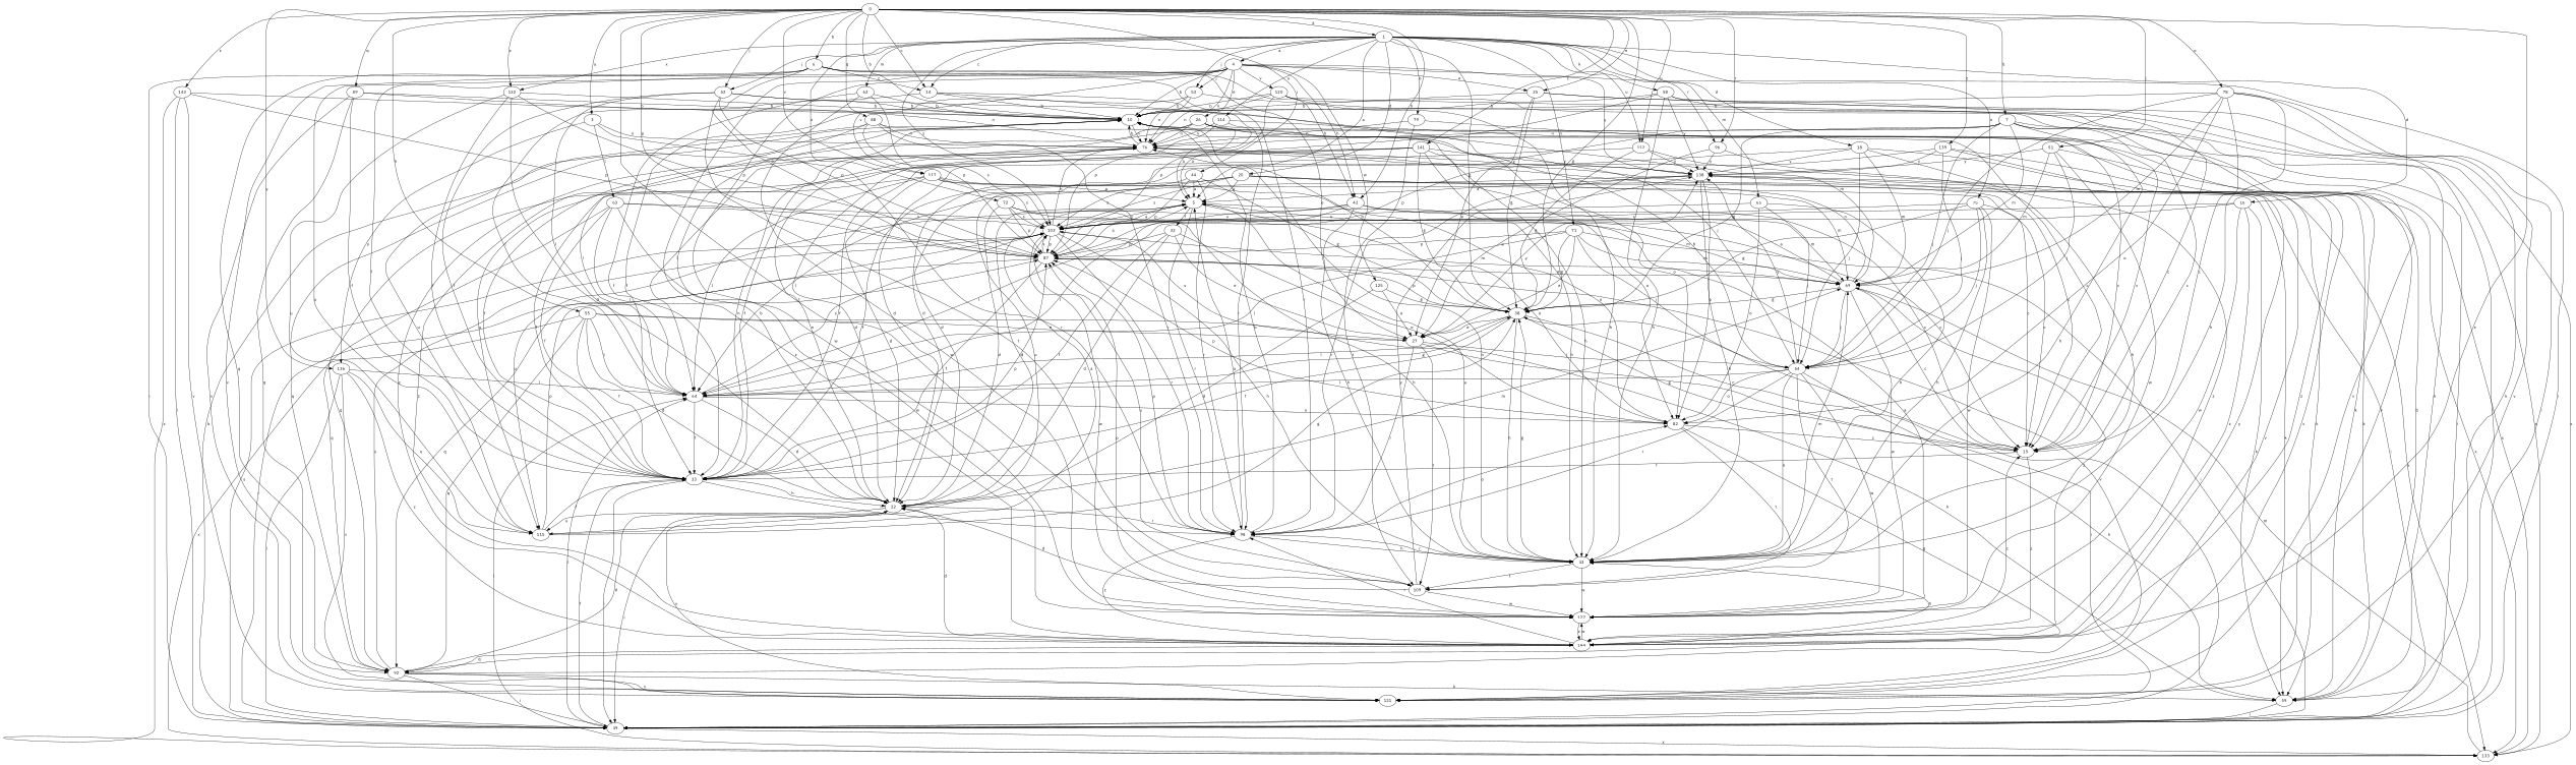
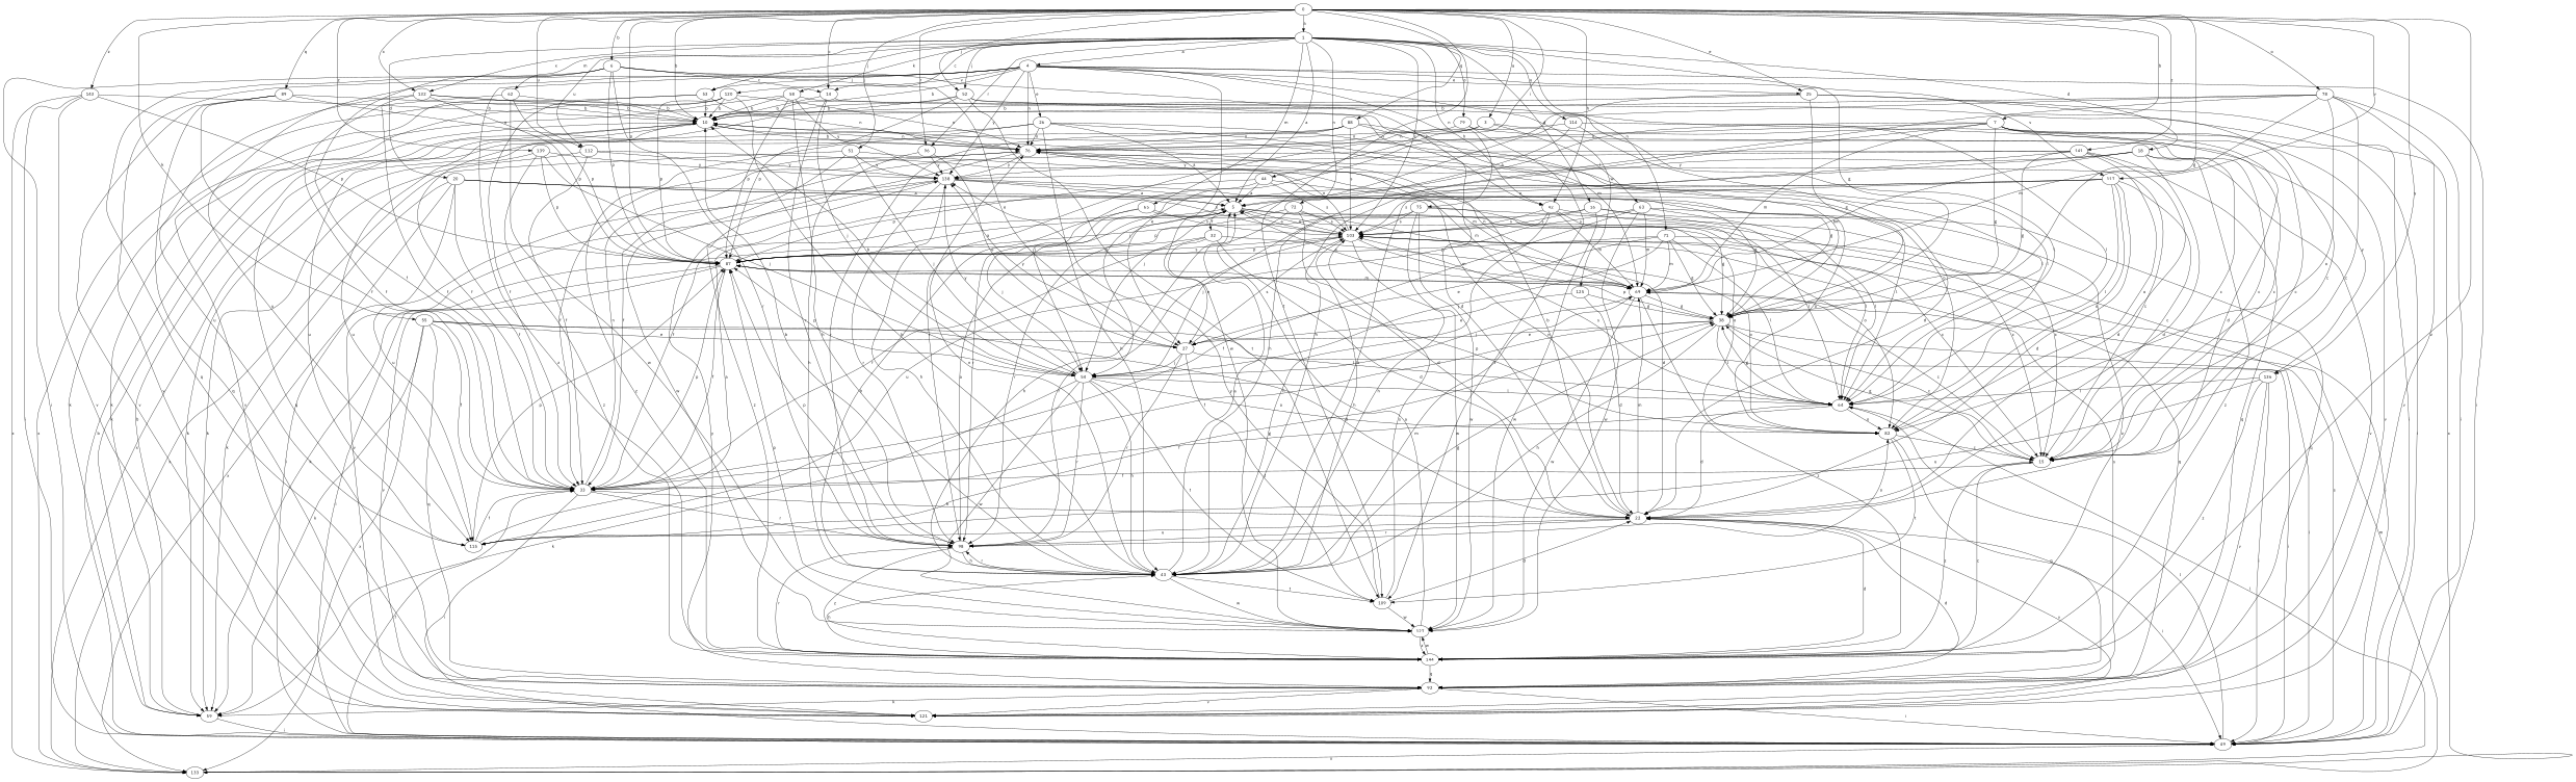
  strict digraph {
    fontname="IBM Plex Sans"
    node [fontname="IBM Plex Sans"]
    edge [fontname="IBM Plex Sans"]
    0
    1
    3
    6
    7
    10
    14
    25
    38
    42
    44
    51
    52
    55
    78
    87
    88
    89
    96
    109
    112
    117
    132
    136
    139
    141
    143
    144
    4
    5
    16
    18
    20
    53
    58
    65
    n37 [label=62]
    71
    72
    75
    79
    103
    114
    63
    76
    98
    49
    27
    33
    92
    121
    22
    15
    43
    54
    69
    115
    59
    64
    133
    127
    138
    82
    26
    120
    125
    32
    0 -> 1 [label=a]
    0 -> 3 [label=a]
    0 -> 6 [label=b]
    0 -> 7 [label=b]
    0 -> 10 [label=b]
    0 -> 14 [label=c]
    0 -> 25 [label=e]
    0 -> 38 [label=g]
    0 -> 42 [label=h]
    0 -> 44 [label=i]
    0 -> 51 [label=j]
    0 -> 52 [label=j]
    0 -> 55 [label=k]
    0 -> 78 [label=o]
    0 -> 87 [label=p]
    0 -> 88 [label=q]
    0 -> 89 [label=q]
    0 -> 96 [label=r]
    0 -> 109 [label=t]
    0 -> 112 [label=u]
    0 -> 117 [label=v]
    0 -> 132 [label=x]
    0 -> 136 [label=y]
    0 -> 139 [label=z]
    0 -> 141 [label=z]
    0 -> 143 [label=z]
    0 -> 144 [label=z]
    1 -> 14 [label=c]
    1 -> 38 [label=g]
    1 -> 52 [label=j]
    1 -> 96 [label=r]
    1 -> 112 [label=u]
    1 -> 132 [label=x]
    1 -> 4 [label=a]
    1 -> 5 [label=a]
    1 -> 16 [label=d]
    1 -> 18 [label=d]
    1 -> 20 [label=d]
    1 -> 53 [label=j]
    1 -> 58 [label=k]
    1 -> 65 [label=m]
    1 -> n37 [label=m]
    1 -> 71 [label=n]
    1 -> 72 [label=n]
    1 -> 75 [label=n]
    1 -> 79 [label=o]
    1 -> 103 [label=s]
    1 -> 114 [label=u]
    3 -> 136 [label=y]
    3 -> 63 [label=l]
    3 -> 76 [label=n]
    3 -> 98 [label=r]
    6 -> 14 [label=c]
    6 -> 42 [label=h]
    6 -> 87 [label=p]
    6 -> 98 [label=r]
    6 -> 49 [label=i]
    6 -> 27 [label=e]
    6 -> 33 [label=f]
    6 -> 92 [label=q]
    7 -> 38 [label=g]
    7 -> 76 [label=n]
    7 -> 49 [label=i]
    7 -> 121 [label=v]
    7 -> 22 [label=d]
    7 -> 15 [label=c]
    7 -> 43 [label=h]
    7 -> 54 [label=j]
    7 -> 69 [label=m]
    10 -> 76 [label=n]
    10 -> 92 [label=q]
    10 -> 115 [label=u]
    10 -> 59 [label=k]
    14 -> 10 [label=b]
    14 -> 98 [label=r]
    14 -> 54 [label=j]
    14 -> 64 [label=l]
    25 -> 10 [label=b]
    25 -> 38 [label=g]
    25 -> 49 [label=i]
    25 -> 27 [label=e]
    25 -> 133 [label=x]
    38 -> 10 [label=b]
    38 -> 87 [label=p]
    38 -> 49 [label=i]
    38 -> 27 [label=e]
    38 -> 33 [label=f]
    38 -> 15 [label=c]
    38 -> 43 [label=h]
    38 -> 64 [label=l]
    42 -> 103 [label=s]
    42 -> 15 [label=c]
    42 -> 43 [label=h]
    42 -> 69 [label=m]
    42 -> 115 [label=u]
    42 -> 64 [label=l]
    44 -> 38 [label=g]
    44 -> 87 [label=p]
    44 -> 5 [label=a]
    44 -> 103 [label=s]
    44 -> 98 [label=r]
    51 -> 54 [label=j]
    51 -> 69 [label=m]
    51 -> 133 [label=x]
    51 -> 127 [label=w]
    51 -> 138 [label=y]
    52 -> 10 [label=b]
    52 -> 87 [label=p]
    52 -> 109 [label=t]
    52 -> 33 [label=f]
    52 -> 69 [label=m]
    52 -> 64 [label=l]
    55 -> 27 [label=e]
    55 -> 33 [label=f]
    55 -> 92 [label=q]
    55 -> 22 [label=d]
    55 -> 59 [label=k]
    55 -> 64 [label=l]
    55 -> 133 [label=x]
    78 -> 10 [label=b]
    78 -> 49 [label=i]
    78 -> 121 [label=v]
    78 -> 15 [label=c]
    78 -> 43 [label=h]
    78 -> 54 [label=j]
    78 -> 69 [label=m]
    78 -> 82 [label=o]
    87 -> 5 [label=a]
    87 -> 103 [label=s]
    87 -> 49 [label=i]
    87 -> 33 [label=f]
    87 -> 121 [label=v]
    87 -> 69 [label=m]
    88 -> 103 [label=s]
    88 -> 76 [label=n]
    88 -> 98 [label=r]
    88 -> 15 [label=c]
    88 -> 115 [label=u]
    88 -> 64 [label=l]
    89 -> 10 [label=b]
    89 -> 76 [label=n]
    89 -> 33 [label=f]
    89 -> 92 [label=q]
    89 -> 121 [label=v]
    96 -> 27 [label=e]
    96 -> 43 [label=h]
    96 -> 138 [label=y]
    109 -> 103 [label=s]
    109 -> 22 [label=d]
    109 -> 127 [label=w]
    109 -> 138 [label=y]
    112 -> 38 [label=g]
    112 -> 33 [label=f]
    112 -> 59 [label=k]
    112 -> 138 [label=y]
    117 -> 5 [label=a]
    117 -> 103 [label=s]
    117 -> 33 [label=f]
    117 -> 22 [label=d]
    117 -> 15 [label=c]
    117 -> 64 [label=l]
    117 -> 82 [label=o]
    132 -> 10 [label=b]
    132 -> 87 [label=p]
    132 -> 33 [label=f]
    132 -> 22 [label=d]
    132 -> 115 [label=u]
    136 -> 144 [label=z]
    136 -> 49 [label=i]
    136 -> 121 [label=v]
    136 -> 115 [label=u]
    136 -> 64 [label=l]
    139 -> 87 [label=p]
    139 -> 144 [label=z]
    139 -> 54 [label=j]
    139 -> 59 [label=k]
    139 -> 138 [label=y]
    141 -> 38 [label=g]
    141 -> 33 [label=f]
    141 -> 92 [label=q]
    141 -> 22 [label=d]
    141 -> 43 [label=h]
    141 -> 138 [label=y]
    141 -> 82 [label=o]
    143 -> 10 [label=b]
    143 -> 87 [label=p]
    143 -> 49 [label=i]
    143 -> 121 [label=v]
    143 -> 133 [label=x]
    144 -> 98 [label=r]
    144 -> 92 [label=q]
    144 -> 22 [label=d]
    144 -> 15 [label=c]
    144 -> 43 [label=h]
    144 -> 127 [label=w]
    4 -> 10 [label=b]
    4 -> 25 [label=e]
    4 -> 42 [label=h]
    4 -> 117 [label=v]
    4 -> 144 [label=z]
    4 -> 53 [label=j]
    4 -> 76 [label=n]
    4 -> 49 [label=i]
    4 -> 121 [label=v]
    4 -> 115 [label=u]
    4 -> 127 [label=w]
    4 -> 138 [label=y]
    4 -> 26 [label=e]
    4 -> 120 [label=v]
    4 -> 125 [label=w]
    5 -> 103 [label=s]
    5 -> 98 [label=r]
    5 -> 22 [label=d]
    5 -> 82 [label=o]
    5 -> 32 [label=f]
    16 -> 144 [label=z]
    16 -> 103 [label=s]
    16 -> 59 [label=k]
    16 -> 64 [label=l]
    16 -> 127 [label=w]
    18 -> 144 [label=z]
    18 -> 121 [label=v]
    18 -> 22 [label=d]
    18 -> 54 [label=j]
    18 -> 69 [label=m]
    18 -> 138 [label=y]
    20 -> 5 [label=a]
    20 -> 103 [label=s]
    20 -> 49 [label=i]
    20 -> 33 [label=f]
    20 -> 69 [label=m]
    20 -> 115 [label=u]
    20 -> 59 [label=k]
    53 -> 10 [label=b]
    53 -> 76 [label=n]
    53 -> 33 [label=f]
    53 -> 121 [label=v]
    58 -> 10 [label=b]
    58 -> 87 [label=p]
    58 -> 15 [label=c]
    58 -> 43 [label=h]
    58 -> 59 [label=k]
    58 -> 138 [label=y]
    65 -> 103 [label=s]
    65 -> 43 [label=h]
    65 -> 54 [label=j]
    65 -> 82 [label=o]
    n37 -> 10 [label=b]
    n37 -> 87 [label=p]
    n37 -> 33 [label=f]
    n37 -> 127 [label=w]
    71 -> 38 [label=g]
    71 -> 87 [label=p]
    71 -> 49 [label=i]
    71 -> 27 [label=e]
    71 -> 54 [label=j]
    71 -> 69 [label=m]
    71 -> 64 [label=l]
    72 -> 87 [label=p]
    72 -> 103 [label=s]
    72 -> 22 [label=d]
    72 -> 15 [label=c]
    72 -> 43 [label=h]
    75 -> 38 [label=g]
    75 -> 103 [label=s]
    75 -> 15 [label=c]
    75 -> 43 [label=h]
    75 -> 54 [label=j]
    75 -> 127 [label=w]
    79 -> 109 [label=t]
    79 -> 76 [label=n]
    79 -> 15 [label=c]
    103 -> 87 [label=p]
    103 -> 5 [label=a]
    103 -> 76 [label=n]
    103 -> 98 [label=r]
    103 -> 92 [label=q]
    103 -> 43 [label=h]
    103 -> 69 [label=m]
    103 -> 127 [label=w]
    114 -> 5 [label=a]
    114 -> 76 [label=n]
    114 -> 22 [label=d]
    114 -> 15 [label=c]
    63 -> 103 [label=s]
    63 -> 33 [label=f]
    63 -> 92 [label=q]
    63 -> 69 [label=m]
    63 -> 64 [label=l]
    63 -> 127 [label=w]
    76 -> 10 [label=b]
    76 -> 144 [label=z]
    76 -> 33 [label=f]
    76 -> 15 [label=c]
    76 -> 138 [label=y]
    98 -> 10 [label=b]
    98 -> 87 [label=p]
    98 -> 144 [label=z]
    98 -> 5 [label=a]
    98 -> 43 [label=h]
    98 -> 82 [label=o]
    49 -> 10 [label=b]
    49 -> 103 [label=s]
    49 -> 33 [label=f]
    49 -> 64 [label=l]
    49 -> 133 [label=x]
    27 -> 109 [label=t]
    27 -> 103 [label=s]
    27 -> 98 [label=r]
    27 -> 49 [label=i]
    27 -> 54 [label=j]
    27 -> 138 [label=y]
    33 -> 87 [label=p]
    33 -> 76 [label=n]
    33 -> 98 [label=r]
    33 -> 49 [label=i]
    33 -> 22 [label=h]
    92 -> 103 [label=s]
    92 -> 49 [label=i]
    92 -> 121 [label=v]
    92 -> 22 [label=d]
    92 -> 59 [label=k]
    92 -> 138 [label=y]
    22 -> 10 [label=b]
    22 -> 76 [label=n]
    22 -> 98 [label=r]
    22 -> 49 [label=i]
    22 -> 121 [label=v]
    22 -> 69 [label=m]
    22 -> 115 [label=u]
    15 -> 38 [label=g]
    15 -> 144 [label=z]
    15 -> 33 [label=f]
    43 -> 38 [label=g]
    43 -> 109 [label=t]
    43 -> 5 [label=a]
    43 -> 76 [label=n]
    43 -> 98 [label=r]
    43 -> 69 [label=m]
    43 -> 127 [label=w]
    54 -> 10 [label=b]
+   54 -> 87 [label=p]
    54 -> 109 [label=t]
    54 -> 98 [label=r]
    54 -> 43 [label=h]
    54 -> 59 [label=k]
    54 -> 64 [label=l]
    54 -> 127 [label=w]
    54 -> 138 [label=y]
    54 -> 82 [label=o]
    69 -> 38 [label=g]
    69 -> 144 [label=z]
    69 -> 5 [label=a]
    69 -> 76 [label=n]
    69 -> 15 [label=c]
    69 -> 54 [label=j]
    69 -> 127 [label=w]
    115 -> 38 [label=g]
    115 -> 87 [label=p]
    115 -> 5 [label=a]
    115 -> 33 [label=f]
    59 -> 10 [label=b]
    59 -> 49 [label=i]
    64 -> 38 [label=g]
    64 -> 103 [label=s]
    64 -> 33 [label=f]
    64 -> 22 [label=d]
    64 -> 82 [label=o]
    133 -> 69 [label=m]
    133 -> 64 [label=l]
    127 -> 87 [label=p]
    127 -> 144 [label=z]
    127 -> 5 [label=a]
    138 -> 5 [label=a]
    138 -> 98 [label=r]
    138 -> 121 [label=v]
    138 -> 43 [label=h]
    138 -> 64 [label=l]
    138 -> 133 [label=x]
    138 -> 82 [label=o]
    82 -> 87 [label=p]
    82 -> 109 [label=t]
    82 -> 92 [label=q]
    82 -> 15 [label=c]
    26 -> 144 [label=z]
    26 -> 5 [label=a]
    26 -> 76 [label=n]
    26 -> 43 [label=h]
    26 -> 64 [label=l]
    26 -> 133 [label=x]
    26 -> 82 [label=o]
    120 -> 10 [label=b]
    120 -> 87 [label=p]
    120 -> 76 [label=n]
    120 -> 43 [label=h]
    120 -> 59 [label=k]
    120 -> 133 [label=x]
    125 -> 38 [label=g]
    125 -> 27 [label=e]
    125 -> 22 [label=d]
    32 -> 87 [label=p]
    32 -> 27 [label=e]
    32 -> 33 [label=f]
    32 -> 22 [label=d]
    32 -> 82 [label=o]
  }
